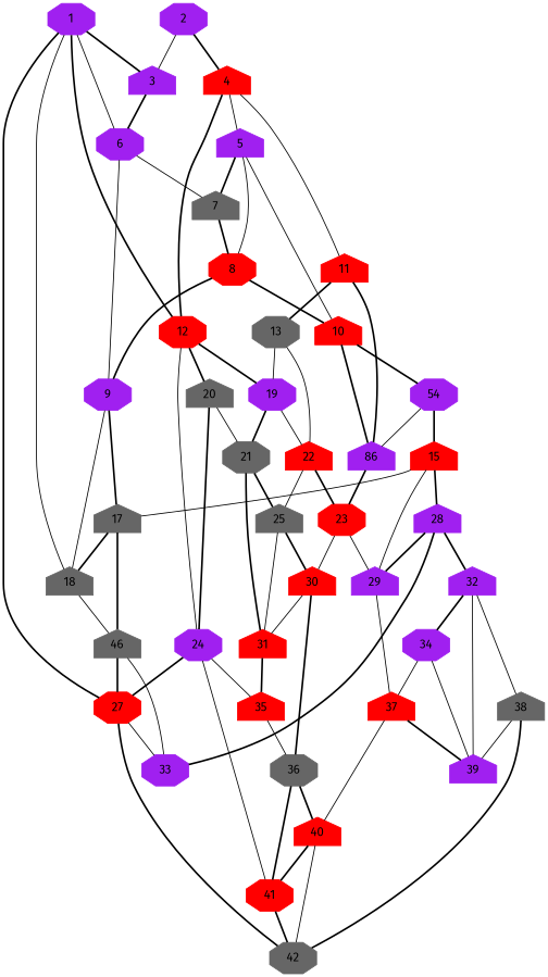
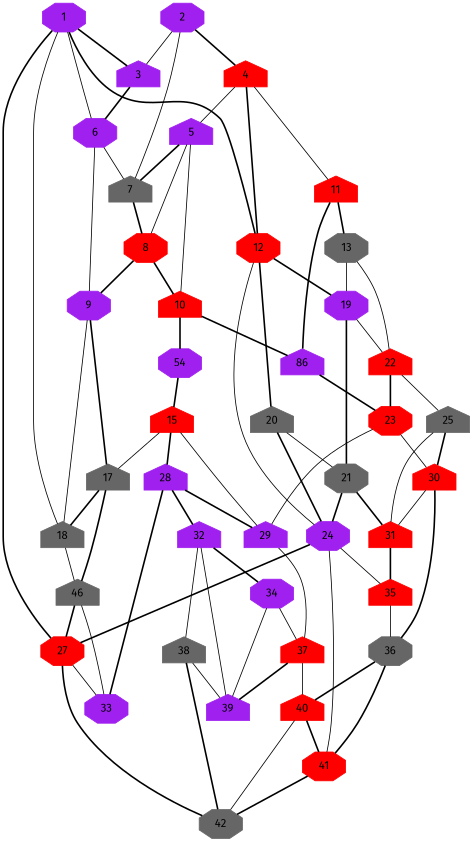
  graph {
    fontname="Fira Sans"
    node [color=purple fontname="Fira Sans" shape=house style=filled]
    edge [fontname="Fira Sans" style=bold weight=1.0]
    1 [shape=octagon]
    3
    6 [shape=octagon]
    12 [color=red shape=octagon]
    18 [color=gray40]
    27 [color=red shape=octagon]
    7 [color=gray40]
    9 [shape=octagon]
    19 [shape=octagon]
    20 [color=gray40]
    24 [shape=octagon]
    n12 [color=gray40 label=46]
    33 [shape=octagon]
    42 [color=gray40 shape=octagon]
    2 [shape=octagon]
    4 [color=red]
    5
    11 [color=red]
    8 [color=red shape=octagon]
    10 [color=red]
    n21 [label=86]
    13 [color=gray40 shape=octagon]
    n23 [label=54 shape=octagon]
    17 [color=gray40]
    15 [color=red]
    23 [color=red shape=octagon]
    22 [color=red]
    21 [color=gray40 shape=octagon]
    35 [color=red]
    41 [color=red shape=octagon]
    25 [color=gray40]
    28
    29
    32
    37 [color=red]
    30 [color=red]
    31 [color=red]
    36 [color=gray40 shape=octagon]
    34 [shape=octagon]
    38 [color=gray40]
    39
    40 [color=red]
    1 -- 3
    1 -- 6 [style=solid]
    1 -- 12
    1 -- 18 [style=solid]
    1 -- 27
    3 -- 6
    6 -- 7 [style=solid]
    6 -- 9 [style=solid]
    12 -- 19
    12 -- 20
    12 -- 24 [style=solid]
    18 -- n12 [style=solid]
    27 -- 33 [style=solid]
    27 -- 42
    7 -- 8
    9 -- 18 [style=solid]
    9 -- 17
    19 -- 22 [style=solid]
    19 -- 21
    20 -- 24
    20 -- 21 [style=solid]
    24 -- 27
    24 -- 35 [style=solid]
    24 -- 41 [style=solid]
    n12 -- 27
    n12 -- 33 [style=solid]
    2 -- 3 [style=solid]
+   2 -- 7 [style=solid]
    2 -- 4
    4 -- 12
    4 -- 5 [style=solid]
    4 -- 11 [style=solid]
    5 -- 7
    5 -- 8 [style=solid]
    5 -- 10 [style=solid]
    11 -- n21
    11 -- 13 [weight=2.0]
    8 -- 9
    8 -- 10
    10 -- n21
    10 -- n23
    n21 -- 23
    13 -- 19 [style=solid]
    13 -- 22 [style=solid]
-   n23 -- n21 [style=solid]
    n23 -- 15
    17 -- 18
    17 -- n12
    15 -- 17 [style=solid]
    15 -- 28
    15 -- 29 [style=solid]
    23 -- 29 [style=solid]
    23 -- 30 [style=solid]
    22 -- 23
    22 -- 25 [style=solid]
-   21 -- 25
+   21 -- 24
    21 -- 31
    35 -- 36 [style=solid]
    41 -- 42
    25 -- 30
    25 -- 31 [style=solid]
    28 -- 33
    28 -- 29
    28 -- 32
    29 -- 37 [style=solid]
    32 -- 34
    32 -- 38 [style=solid]
    32 -- 39 [style=solid]
    37 -- 39
    37 -- 40 [style=solid]
    30 -- 31 [style=solid]
    30 -- 36
    31 -- 35
    36 -- 41
    36 -- 40
    34 -- 37 [style=solid]
    34 -- 39 [style=solid]
    38 -- 42
    38 -- 39 [style=solid weight=2.0]
    40 -- 42 [style=solid]
    40 -- 41
  }
